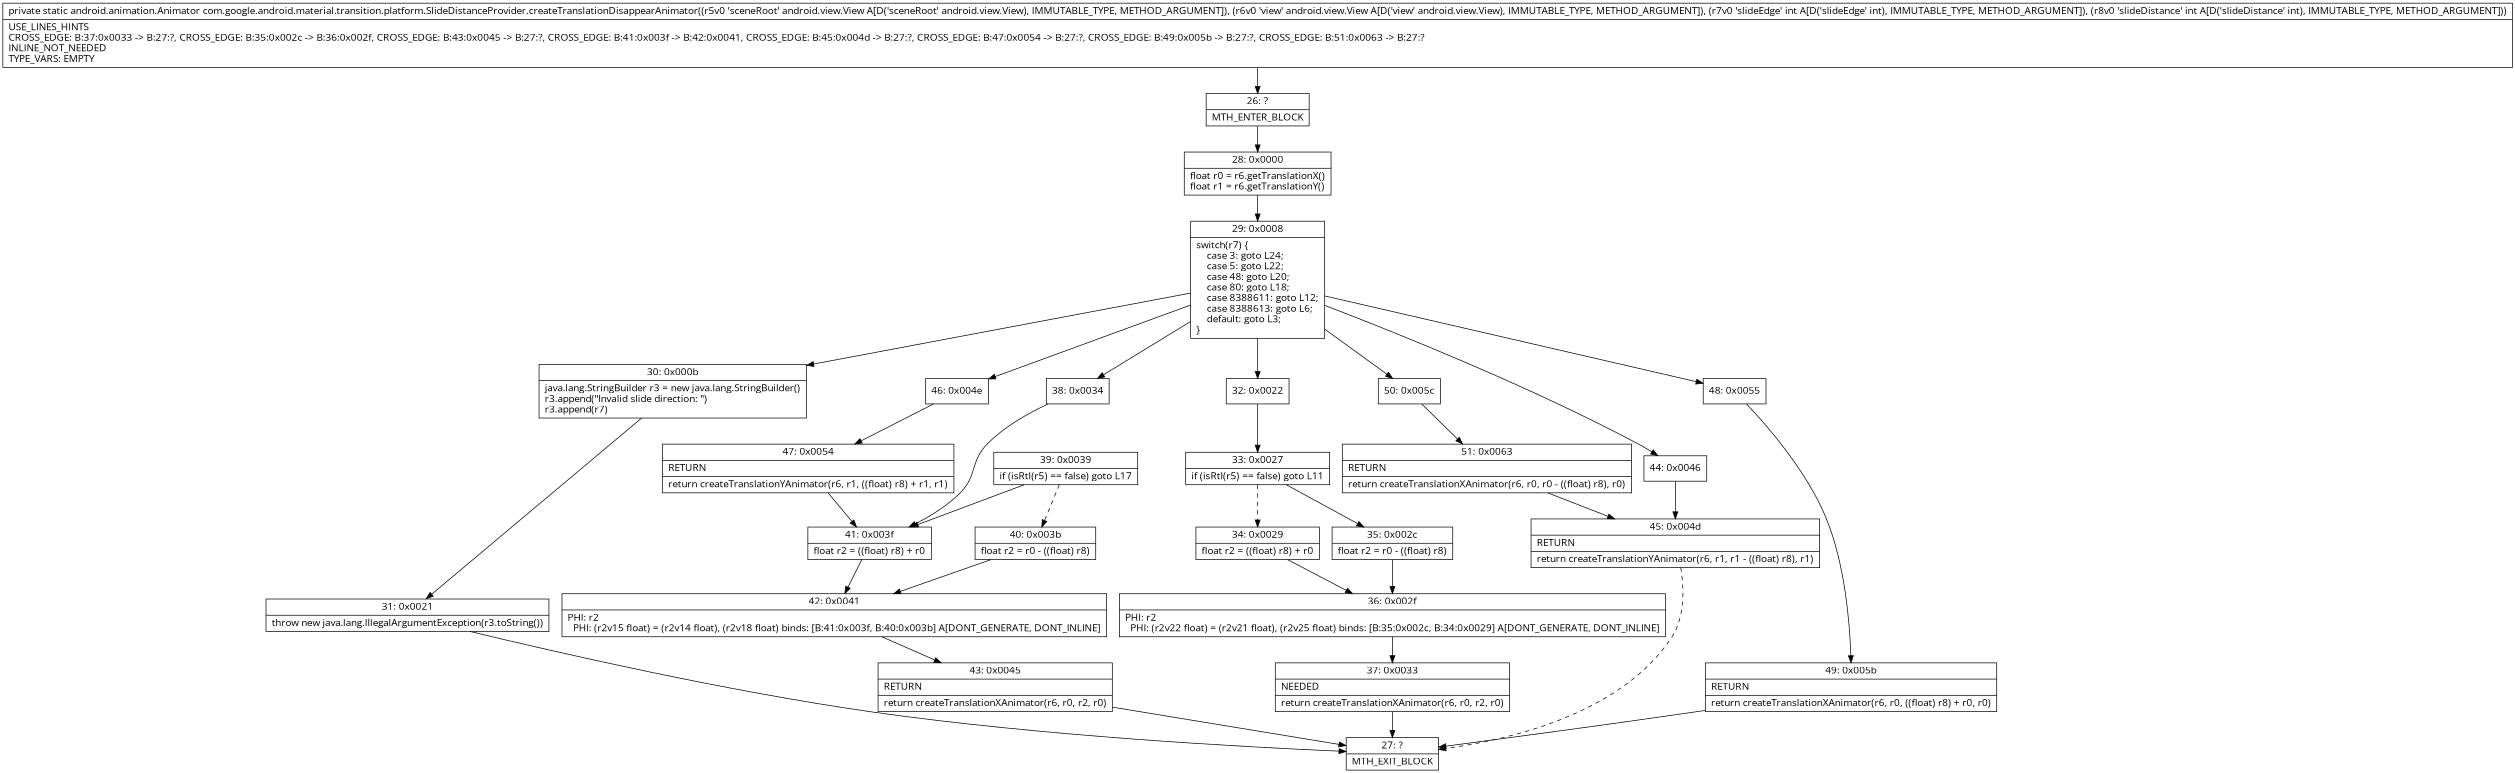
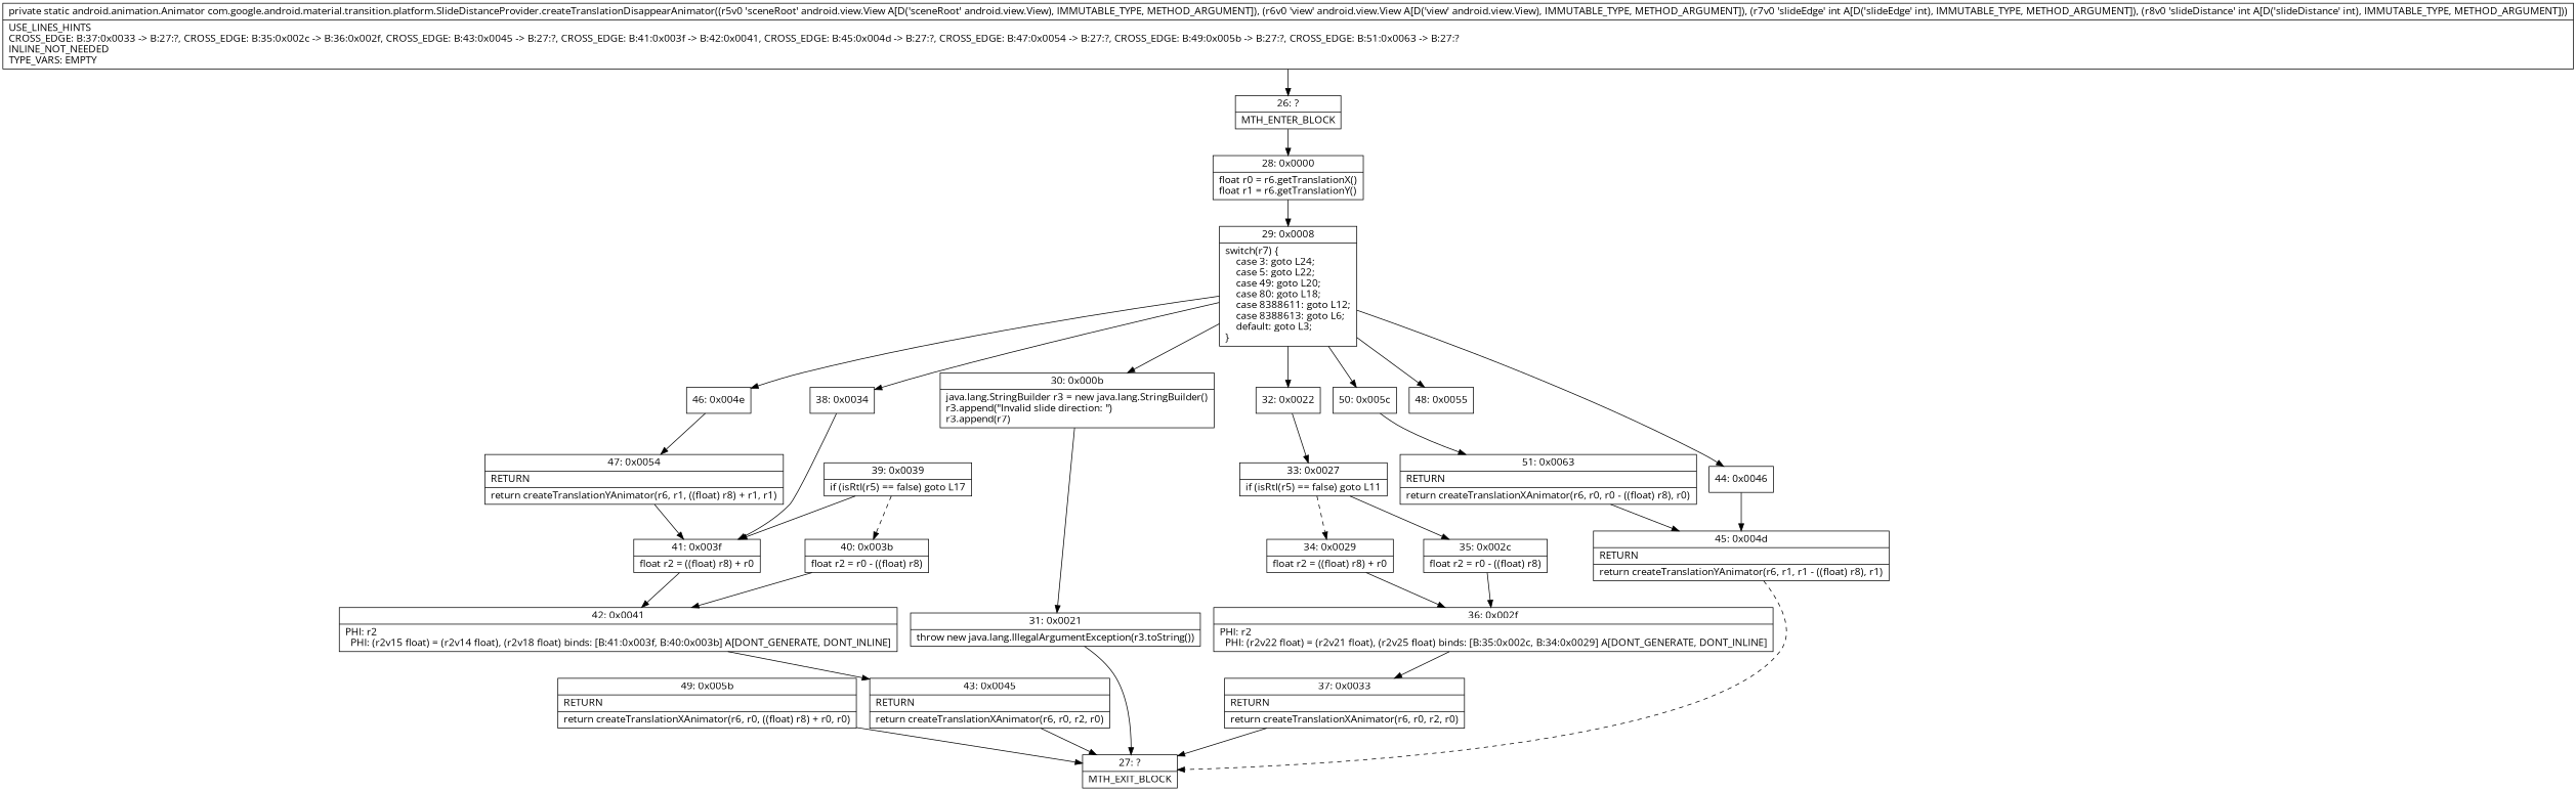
  digraph {
    fontname="Open Sans"
    node [fontname="Open Sans" shape=record]
    edge [fontname="Open Sans"]
    n1 [label="{26\:\ ?|MTH_ENTER_BLOCK\l}"]
    n2 [label="{28\:\ 0x0000|float r0 = r6.getTranslationX()\lfloat r1 = r6.getTranslationY()\l}"]
-   n3 [label="{29\:\ 0x0008|switch(r7) \{\l    case 3: goto L24;\l    case 5: goto L22;\l    case 48: goto L20;\l    case 80: goto L18;\l    case 8388611: goto L12;\l    case 8388613: goto L6;\l    default: goto L3;\l\}\l}"]
+   n3 [label="{29\:\ 0x0008|switch(r7) \{\l    case 3: goto L24;\l    case 5: goto L22;\l    case 49: goto L20;\l    case 80: goto L18;\l    case 8388611: goto L12;\l    case 8388613: goto L6;\l    default: goto L3;\l\}\l}"]
    n4 [label="{30\:\ 0x000b|java.lang.StringBuilder r3 = new java.lang.StringBuilder()\lr3.append(\"Invalid slide direction: \")\lr3.append(r7)\l}"]
    n5 [label="{32\:\ 0x0022}"]
    n6 [label="{38\:\ 0x0034}"]
    n7 [label="{44\:\ 0x0046}"]
    n8 [label="{46\:\ 0x004e}"]
    n9 [label="{48\:\ 0x0055}"]
    n10 [label="{50\:\ 0x005c}"]
    n11 [label="{31\:\ 0x0021|throw new java.lang.IllegalArgumentException(r3.toString())\l}"]
    n12 [label="{33\:\ 0x0027|if (isRtl(r5) == false) goto L11\l}"]
    n13 [label="{41\:\ 0x003f|float r2 = ((float) r8) + r0\l}"]
    n14 [label="{45\:\ 0x004d|RETURN\l|return createTranslationYAnimator(r6, r1, r1 \- ((float) r8), r1)\l}"]
    n15 [label="{47\:\ 0x0054|RETURN\l|return createTranslationYAnimator(r6, r1, ((float) r8) + r1, r1)\l}"]
    n16 [label="{49\:\ 0x005b|RETURN\l|return createTranslationXAnimator(r6, r0, ((float) r8) + r0, r0)\l}"]
    n17 [label="{51\:\ 0x0063|RETURN\l|return createTranslationXAnimator(r6, r0, r0 \- ((float) r8), r0)\l}"]
    n18 [label="{27\:\ ?|MTH_EXIT_BLOCK\l}"]
    n19 [label="{34\:\ 0x0029|float r2 = ((float) r8) + r0\l}"]
    n20 [label="{35\:\ 0x002c|float r2 = r0 \- ((float) r8)\l}"]
    n21 [label="{36\:\ 0x002f|PHI: r2 \l  PHI: (r2v22 float) = (r2v21 float), (r2v25 float) binds: [B:35:0x002c, B:34:0x0029] A[DONT_GENERATE, DONT_INLINE]\l}"]
-   n22 [label="{37\:\ 0x0033|NEEDED\l|return createTranslationXAnimator(r6, r0, r2, r0)\l}"]
+   n22 [label="{37\:\ 0x0033|RETURN\l|return createTranslationXAnimator(r6, r0, r2, r0)\l}"]
    n23 [label="{39\:\ 0x0039|if (isRtl(r5) == false) goto L17\l}"]
    n24 [label="{40\:\ 0x003b|float r2 = r0 \- ((float) r8)\l}"]
    n25 [label="{42\:\ 0x0041|PHI: r2 \l  PHI: (r2v15 float) = (r2v14 float), (r2v18 float) binds: [B:41:0x003f, B:40:0x003b] A[DONT_GENERATE, DONT_INLINE]\l}"]
    n26 [label="{43\:\ 0x0045|RETURN\l|return createTranslationXAnimator(r6, r0, r2, r0)\l}"]
    n27 [label="{private static android.animation.Animator com.google.android.material.transition.platform.SlideDistanceProvider.createTranslationDisappearAnimator((r5v0 'sceneRoot' android.view.View A[D('sceneRoot' android.view.View), IMMUTABLE_TYPE, METHOD_ARGUMENT]), (r6v0 'view' android.view.View A[D('view' android.view.View), IMMUTABLE_TYPE, METHOD_ARGUMENT]), (r7v0 'slideEdge' int A[D('slideEdge' int), IMMUTABLE_TYPE, METHOD_ARGUMENT]), (r8v0 'slideDistance' int A[D('slideDistance' int), IMMUTABLE_TYPE, METHOD_ARGUMENT]))  | USE_LINES_HINTS\lCROSS_EDGE: B:37:0x0033 \-\> B:27:?, CROSS_EDGE: B:35:0x002c \-\> B:36:0x002f, CROSS_EDGE: B:43:0x0045 \-\> B:27:?, CROSS_EDGE: B:41:0x003f \-\> B:42:0x0041, CROSS_EDGE: B:45:0x004d \-\> B:27:?, CROSS_EDGE: B:47:0x0054 \-\> B:27:?, CROSS_EDGE: B:49:0x005b \-\> B:27:?, CROSS_EDGE: B:51:0x0063 \-\> B:27:?\lINLINE_NOT_NEEDED\lTYPE_VARS: EMPTY\l}"]
    n1 -> n2
    n2 -> n3
    n3 -> n4
    n3 -> n5
    n3 -> n6
    n3 -> n7
    n3 -> n8
    n3 -> n9
    n3 -> n10
    n4 -> n11
    n5 -> n12
    n6 -> n13
    n7 -> n14
    n8 -> n15
-   n9 -> n16
    n10 -> n17
    n11 -> n18
    n12 -> n19 [style=dashed]
    n12 -> n20
    n13 -> n25
    n14 -> n18 [style=dashed]
    n15 -> n13
    n16 -> n18
    n17 -> n14
    n19 -> n21
    n20 -> n21
    n21 -> n22
    n22 -> n18
    n23 -> n13
    n23 -> n24 [style=dashed]
    n24 -> n25
    n25 -> n26
    n26 -> n18
    n27 -> n1
  }
